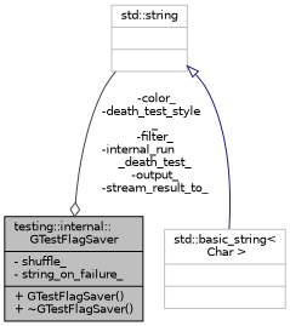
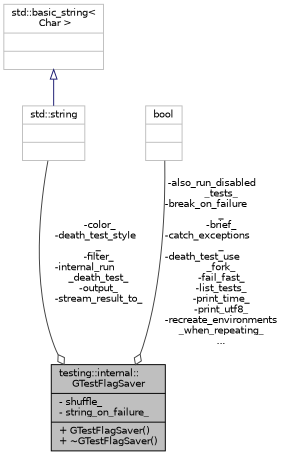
  digraph {
    node [color=grey75 fontname=Helvetica fontsize=10 shape=record]
    edge [arrowhead=odiamond color=grey25 fontname=Helvetica fontsize=10 labelfontname=Helvetica labelfontsize=10 style=solid]
    n1 [color=black fillcolor=grey75 fontcolor=black height=0.2 label="{testing::internal::\lGTestFlagSaver\n|- shuffle_\l- string_on_failure_\l|+ GTestFlagSaver()\l+ ~GTestFlagSaver()\l}" style=filled width=0.4]
    n2 [height=0.2 label="{std::string\n||}" width=0.4]
    n3 [height=0.2 label="{std::basic_string\<\l Char \>\n||}" width=0.4]
+   n4 [height=0.2 label="{bool\n||}" width=0.4]
    n2 -> n1 [label=" -color_\n-death_test_style\l_\n-filter_\n-internal_run\l_death_test_\n-output_\n-stream_result_to_"]
-   n2 -> n3 [arrowtail=onormal color=midnightblue dir=back arrowhead=""]
+   n3 -> n2 [arrowtail=onormal color=midnightblue dir=back arrowhead=""]
+   n4 -> n1 [label=" -also_run_disabled\l_tests_\n-break_on_failure\l_\n-brief_\n-catch_exceptions\l_\n-death_test_use\l_fork_\n-fail_fast_\n-list_tests_\n-print_time_\n-print_utf8_\n-recreate_environments\l_when_repeating_\n..."]
  }
